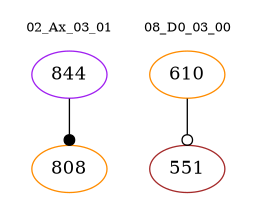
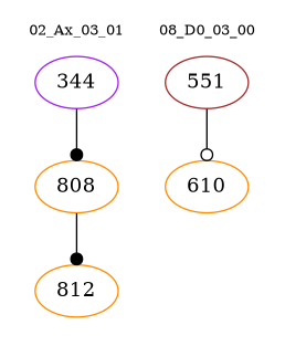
  digraph {
    node [color=darkorange]
    edge [arrowhead=dot color=black]
    n1 [label=808]
-   n3 [color=purple label=844]
+   n2 [label=812]
+   n3 [color=purple label=344]
    n4 [color=brown label=551]
    n5 [label=610]
    subgraph cluster_1 {
      color=white
      fontsize=10
      label="02_Ax_03_01"
      n1
+     n2
      n3
    }
    subgraph cluster_2 {
      color=white
      fontsize=10
      label="08_D0_03_00"
      n4
      n5
    }
+   n1 -> n2
    n3 -> n1
-   n5 -> n4 [arrowhead=odot]
+   n4 -> n5 [arrowhead=odot]
  }
